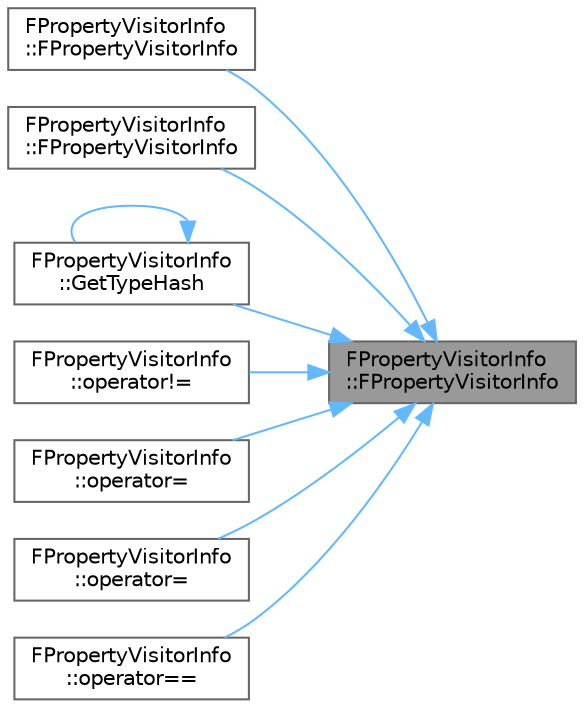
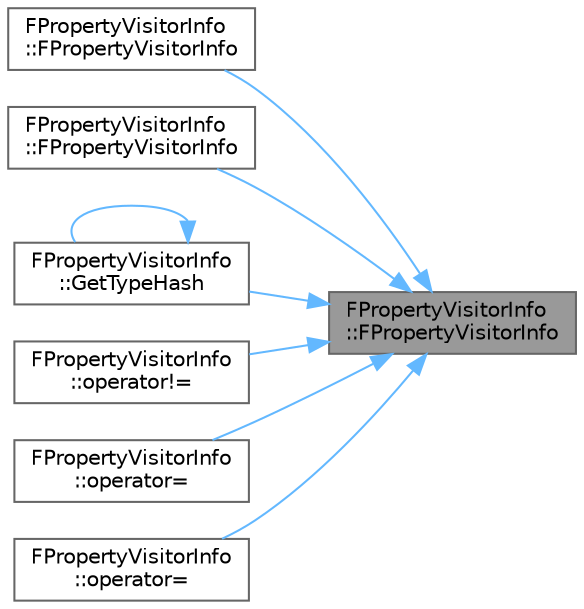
  digraph {
    rankdir=RL
    node [color=grey40 fillcolor=white fontname=Helvetica fontsize=10 shape=box style=filled]
    edge [color=steelblue1 dir=back fontname=Helvetica fontsize=10 labelfontname=Helvetica labelfontsize=10 style=solid]
    n1 [color=gray40 fillcolor=grey60 fontcolor=black height=0.2 label="FPropertyVisitorInfo\l::FPropertyVisitorInfo" width=0.4]
    n2 [height=0.2 label="FPropertyVisitorInfo\l::FPropertyVisitorInfo" width=0.4]
    n3 [height=0.2 label="FPropertyVisitorInfo\l::FPropertyVisitorInfo" width=0.4]
    n4 [height=0.2 label="FPropertyVisitorInfo\l::GetTypeHash" width=0.4]
    n5 [height=0.2 label="FPropertyVisitorInfo\l::operator!=" width=0.4]
    n6 [height=0.2 label="FPropertyVisitorInfo\l::operator=" width=0.4]
    n7 [height=0.2 label="FPropertyVisitorInfo\l::operator=" width=0.4]
-   n8 [height=0.2 label="FPropertyVisitorInfo\l::operator==" width=0.4]
    n1 -> n2
    n1 -> n3
    n1 -> n4
    n1 -> n5
    n1 -> n6
    n1 -> n7
-   n1 -> n8
    n4 -> n4
  }
